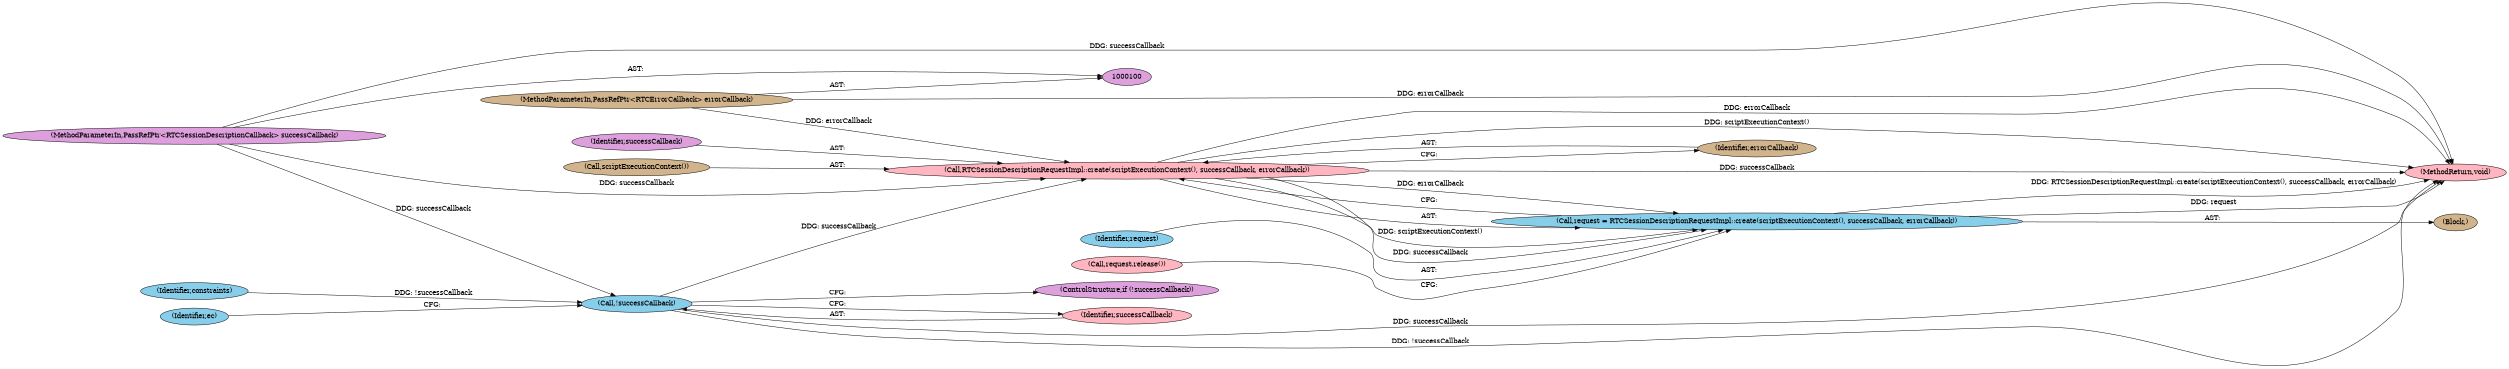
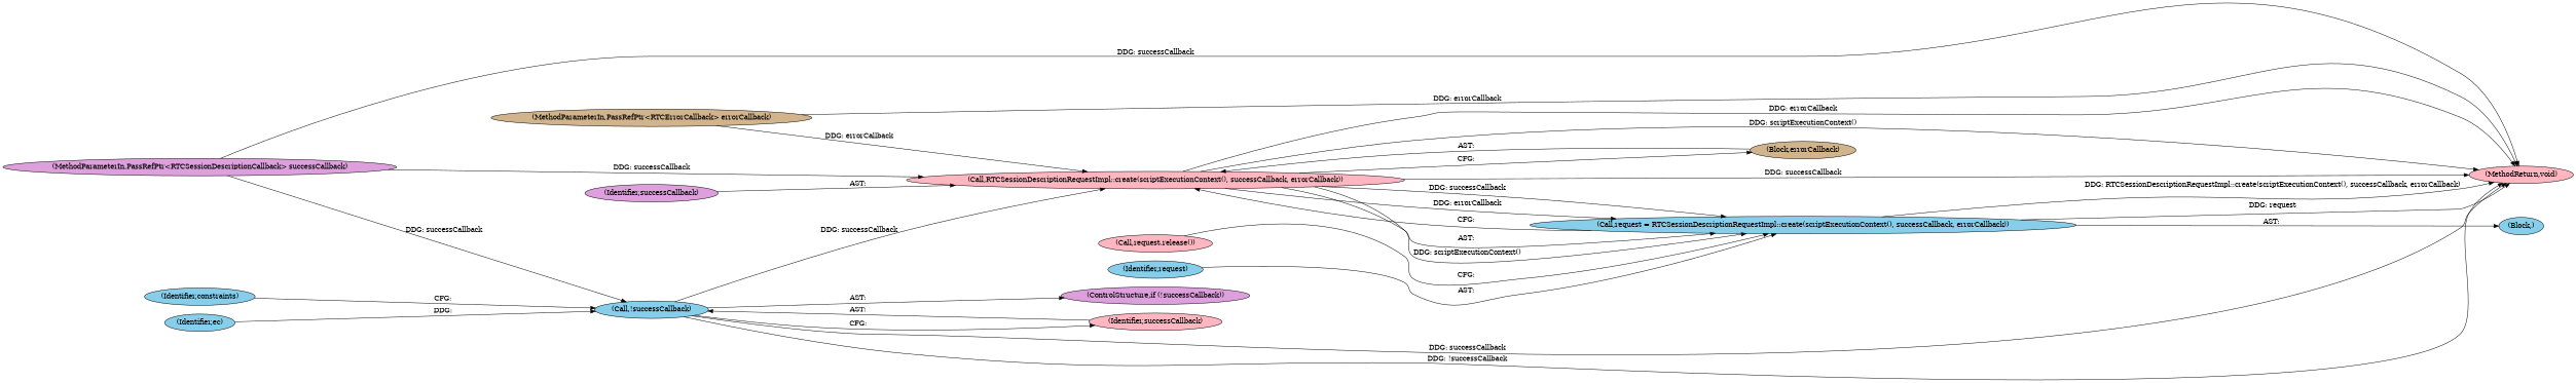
  digraph {
    rankdir=LR
    node [fillcolor=skyblue style=filled]
    n1 [fillcolor=lightpink label="(Call,RTCSessionDescriptionRequestImpl::create(scriptExecutionContext(), successCallback, errorCallback))"]
    n2 [label="(Call,request = RTCSessionDescriptionRequestImpl::create(scriptExecutionContext(), successCallback, errorCallback))"]
-   n3 [fillcolor=tan label="(Identifier,errorCallback)"]
+   n3 [fillcolor=tan label="(Block,errorCallback)"]
    n4 [fillcolor=lightpink label="(MethodReturn,void)"]
-   n5 [fillcolor=tan label="(Block,)"]
+   n5 [label="(Block,)"]
    n6 [label="(Call,!successCallback)"]
    n7 [fillcolor=plum label="(ControlStructure,if (!successCallback))"]
    n8 [fillcolor=lightpink label="(Identifier,successCallback)"]
    n9 [fillcolor=plum label="(MethodParameterIn,PassRefPtr<RTCSessionDescriptionCallback> successCallback)"]
-   1000100 [fillcolor=plum]
    n11 [fillcolor=tan label="(MethodParameterIn,PassRefPtr<RTCErrorCallback> errorCallback)"]
    n12 [fillcolor=lightpink label="(Call,request.release())"]
    n13 [fillcolor=plum label="(Identifier,successCallback)"]
    n14 [label="(Identifier,request)"]
    n15 [label="(Identifier,constraints)"]
-   n16 [fillcolor=tan label="(Call,scriptExecutionContext())"]
    n17 [label="(Identifier,ec)"]
    n1 -> n2 [label="AST: "]
    n1 -> n2 [label="DDG: scriptExecutionContext()"]
    n1 -> n2 [label="DDG: successCallback"]
    n1 -> n2 [label="DDG: errorCallback"]
    n1 -> n3 [label="CFG: "]
    n1 -> n4 [label="DDG: errorCallback"]
    n1 -> n4 [label="DDG: scriptExecutionContext()"]
    n1 -> n4 [label="DDG: successCallback"]
    n2 -> n1 [label="CFG: "]
    n2 -> n4 [label="DDG: RTCSessionDescriptionRequestImpl::create(scriptExecutionContext(), successCallback, errorCallback)"]
    n2 -> n4 [label="DDG: request"]
    n2 -> n5 [label="AST: "]
    n3 -> n1 [label="AST: "]
    n6 -> n1 [label="DDG: successCallback"]
    n6 -> n4 [label="DDG: successCallback"]
    n6 -> n4 [label="DDG: !successCallback"]
-   n6 -> n7 [label="CFG: "]
+   n6 -> n7 [label="AST: "]
    n6 -> n8 [label="CFG: "]
    n8 -> n6 [label="AST: "]
    n9 -> n1 [label="DDG: successCallback"]
    n9 -> n4 [label="DDG: successCallback"]
    n9 -> n6 [label="DDG: successCallback"]
-   n9 -> 1000100 [label="AST: "]
    n11 -> n1 [label="DDG: errorCallback"]
    n11 -> n4 [label="DDG: errorCallback"]
-   n11 -> 1000100 [label="AST: "]
    n12 -> n2 [label="CFG: "]
    n13 -> n1 [label="AST: "]
    n14 -> n2 [label="AST: "]
-   n15 -> n6 [label="DDG: !successCallback"]
-   n16 -> n1 [label="AST: "]
-   n17 -> n6 [label="CFG: "]
+   n15 -> n6 [label="CFG: "]
+   n17 -> n6 [label="DDG: "]
  }
